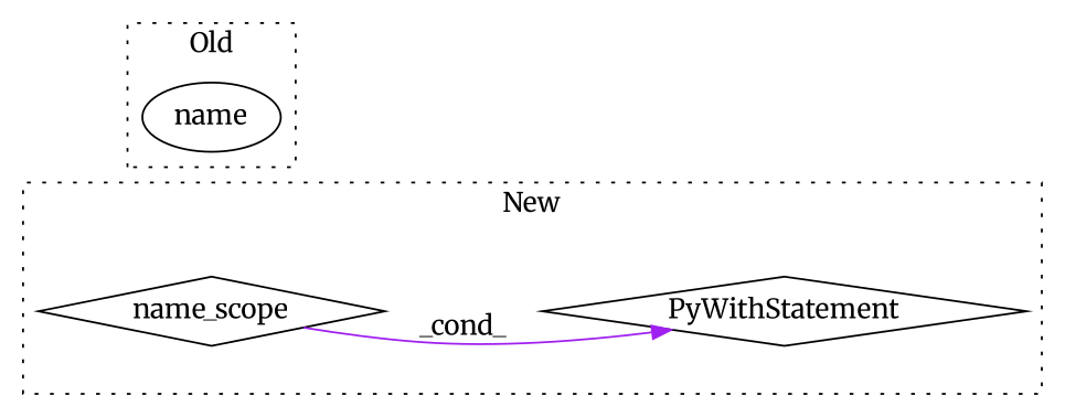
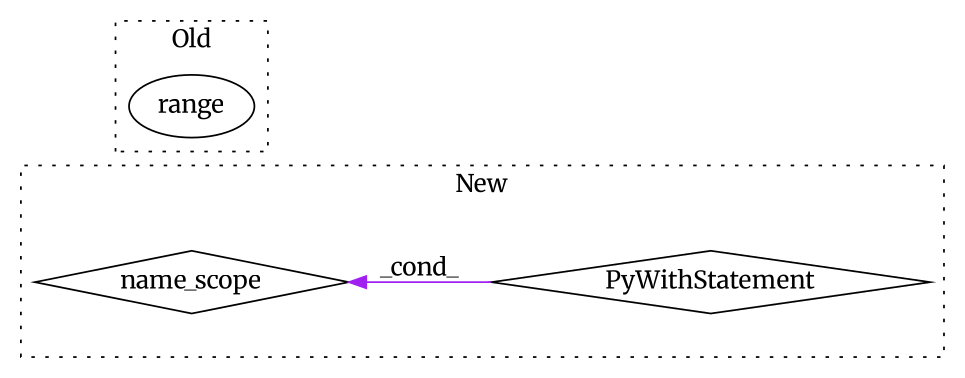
  digraph {
    rankdir=LR
    fontname=Merriweather
    node [a=32 shape=diamond fontname=Merriweather]
    n1 [l=12 label=name_scope s=1707]
    n2 [a=104 l="10,2" label=PyWithStatement s="1691,1719"]
-   n3 [l="6,1" label=name s="1800,1829" shape=ellipse]
+   n3 [l="6,1" label=range s="1800,1829" shape=ellipse]
    subgraph cluster_1 {
      label=New
      style=dotted
      n1
      n2
    }
    subgraph cluster_2 {
      label=Old
      style=dotted
      n3
    }
-   n1 -> n2 [label=_cond_ color=purple style=solid fontname=Merriweather]
+   n2 -> n1 [label=_cond_ color=purple style=solid fontname=Merriweather]
  }
